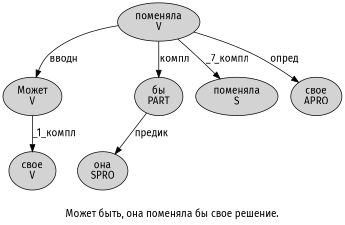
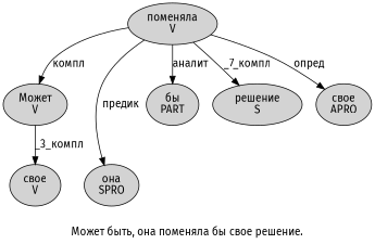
  digraph {
    fontname="Fira Sans"
    label="Может быть, она поменяла бы свое решение."
    node [fillcolor=lightgray fontname="Fira Sans" penwidth=1 shape=ellipse style=filled]
    edge [fontname="Fira Sans"]
    n1 [label="Может\nV"]
    n2 [label="свое\nV"]
    n3 [label="она\nSPRO"]
    n4 [label="поменяла\nV"]
    n5 [label="бы\nPART"]
-   n6 [label="поменяла\nS"]
+   n6 [label="решение\nS"]
    n7 [label="свое\nAPRO"]
-   n1 -> n2 [label="_1_компл"]
-   n4 -> n1 [label="вводн"]
-   n5 -> n3 [label="предик"]
-   n4 -> n5 [label="компл"]
+   n1 -> n2 [label="_3_компл"]
+   n4 -> n1 [label="компл"]
+   n4 -> n3 [label="предик"]
+   n4 -> n5 [label="аналит"]
    n4 -> n6 [label="_7_компл"]
    n4 -> n7 [label="опред"]
  }
